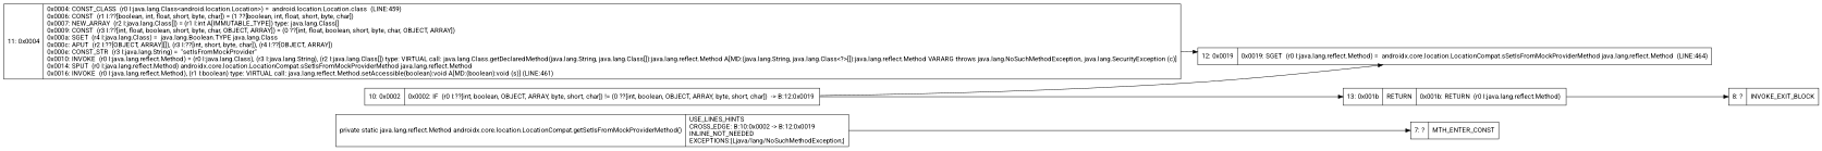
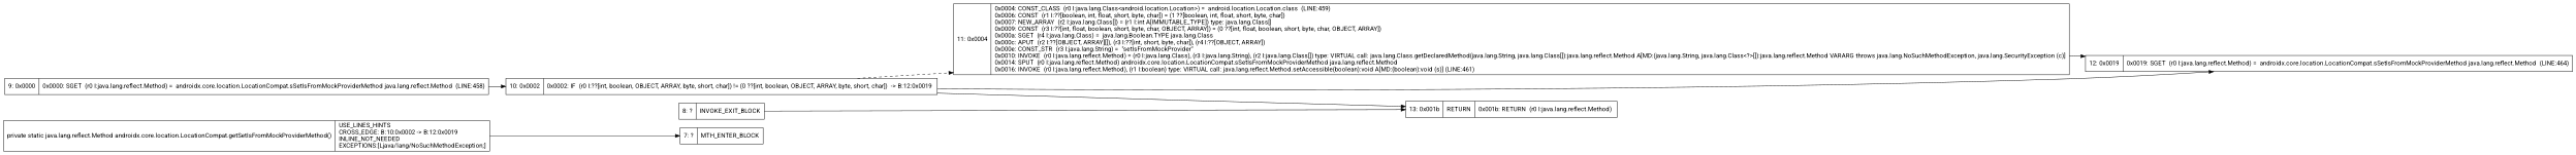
  digraph {
    fontname=Roboto
    rankdir=LR
    node [fontname=Roboto shape=record]
    edge [fontname=Roboto]
-   n1 [label="{7\:\ ?|MTH_ENTER_CONST\l}"]
+   n1 [label="{7\:\ ?|MTH_ENTER_BLOCK\l}"]
+   n2 [label="{9\:\ 0x0000|0x0000: SGET  (r0 I:java.lang.reflect.Method) =  androidx.core.location.LocationCompat.sSetIsFromMockProviderMethod java.lang.reflect.Method  (LINE:458)\l}"]
    n3 [label="{10\:\ 0x0002|0x0002: IF  (r0 I:??[int, boolean, OBJECT, ARRAY, byte, short, char]) != (0 ??[int, boolean, OBJECT, ARRAY, byte, short, char])  \-\> B:12:0x0019 \l}"]
    n4 [label="{11\:\ 0x0004|0x0004: CONST_CLASS  (r0 I:java.lang.Class\<android.location.Location\>) =  android.location.Location.class  (LINE:459)\l0x0006: CONST  (r1 I:??[boolean, int, float, short, byte, char]) = (1 ??[boolean, int, float, short, byte, char]) \l0x0007: NEW_ARRAY  (r2 I:java.lang.Class[]) = (r1 I:int A[IMMUTABLE_TYPE]) type: java.lang.Class[] \l0x0009: CONST  (r3 I:??[int, float, boolean, short, byte, char, OBJECT, ARRAY]) = (0 ??[int, float, boolean, short, byte, char, OBJECT, ARRAY]) \l0x000a: SGET  (r4 I:java.lang.Class) =  java.lang.Boolean.TYPE java.lang.Class \l0x000c: APUT  (r2 I:??[OBJECT, ARRAY][]), (r3 I:??[int, short, byte, char]), (r4 I:??[OBJECT, ARRAY]) \l0x000e: CONST_STR  (r3 I:java.lang.String) =  \"setIsFromMockProvider\" \l0x0010: INVOKE  (r0 I:java.lang.reflect.Method) = (r0 I:java.lang.Class), (r3 I:java.lang.String), (r2 I:java.lang.Class[]) type: VIRTUAL call: java.lang.Class.getDeclaredMethod(java.lang.String, java.lang.Class[]):java.lang.reflect.Method A[MD:(java.lang.String, java.lang.Class\<?\>[]):java.lang.reflect.Method VARARG throws java.lang.NoSuchMethodException, java.lang.SecurityException (c)]\l0x0014: SPUT  (r0 I:java.lang.reflect.Method) androidx.core.location.LocationCompat.sSetIsFromMockProviderMethod java.lang.reflect.Method \l0x0016: INVOKE  (r0 I:java.lang.reflect.Method), (r1 I:boolean) type: VIRTUAL call: java.lang.reflect.Method.setAccessible(boolean):void A[MD:(boolean):void (s)] (LINE:461)\l}"]
    n5 [label="{12\:\ 0x0019|0x0019: SGET  (r0 I:java.lang.reflect.Method) =  androidx.core.location.LocationCompat.sSetIsFromMockProviderMethod java.lang.reflect.Method  (LINE:464)\l}"]
    n6 [label="{13\:\ 0x001b|RETURN\l|0x001b: RETURN  (r0 I:java.lang.reflect.Method) \l}"]
    n7 [label="{8\:\ ?|INVOKE_EXIT_BLOCK\l}"]
    n8 [label="{private static java.lang.reflect.Method androidx.core.location.LocationCompat.getSetIsFromMockProviderMethod()  | USE_LINES_HINTS\lCROSS_EDGE: B:10:0x0002 \-\> B:12:0x0019\lINLINE_NOT_NEEDED\lEXCEPTIONS:[Ljava\/lang\/NoSuchMethodException;]\l}"]
+   n2 -> n3
+   n3 -> n4 [style=dashed]
    n3 -> n5
    n3 -> n6
    n4 -> n5
-   n6 -> n7
+   n7 -> n6
    n8 -> n1
  }
